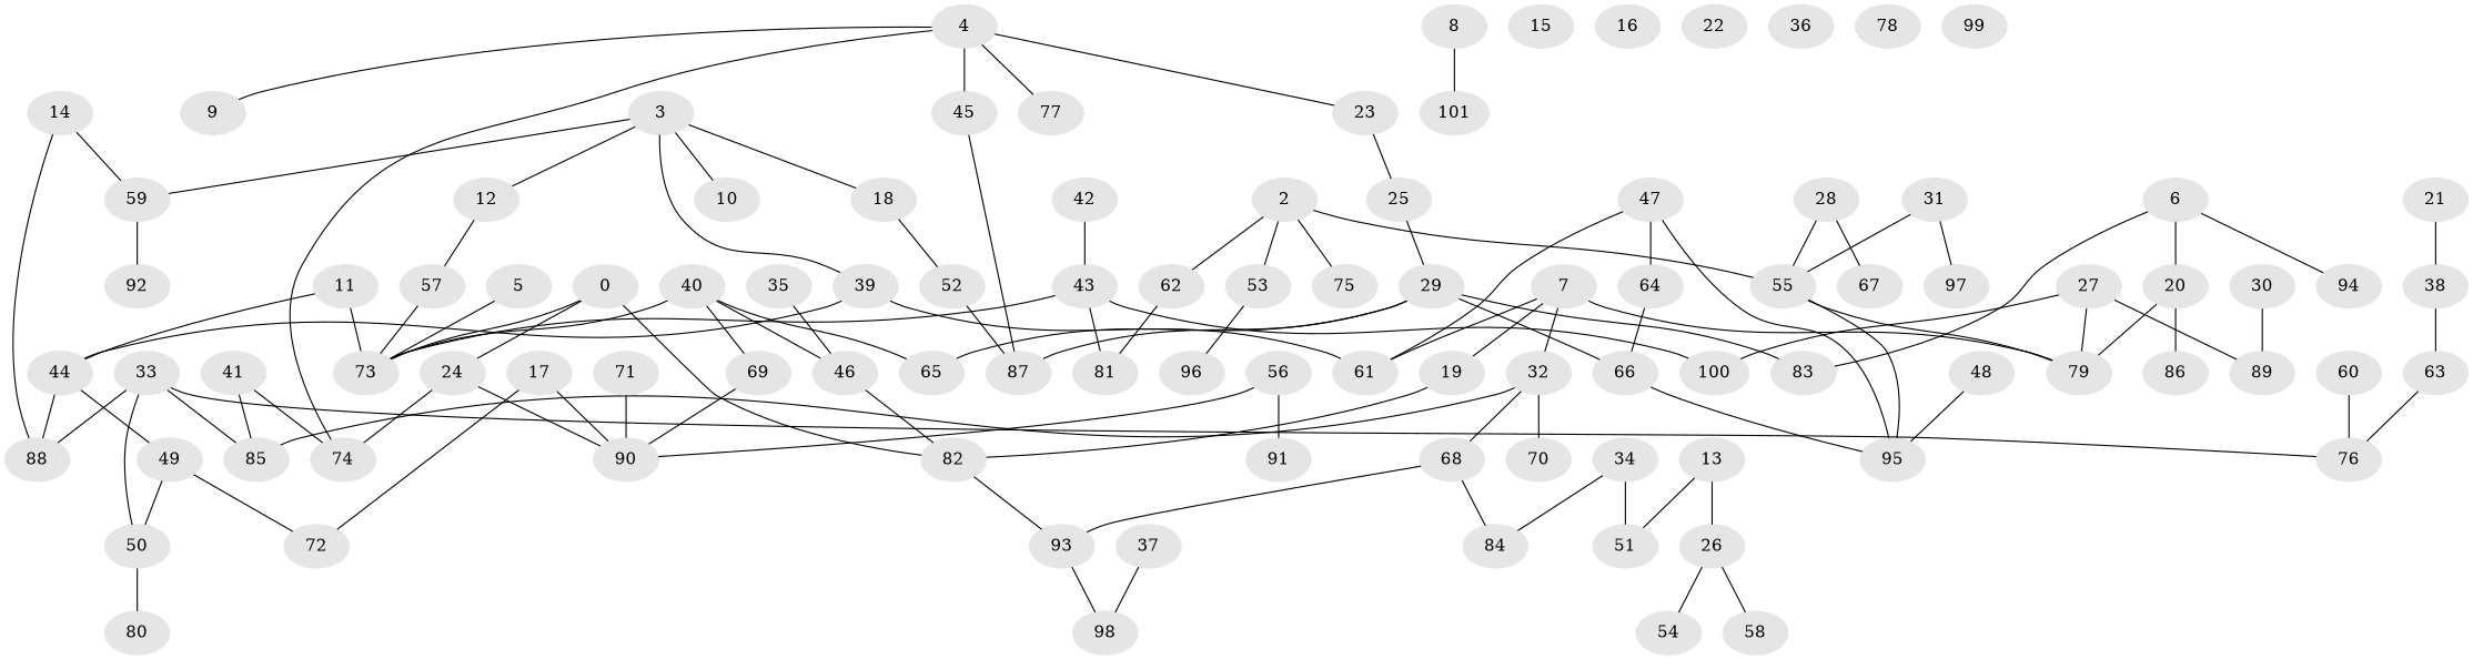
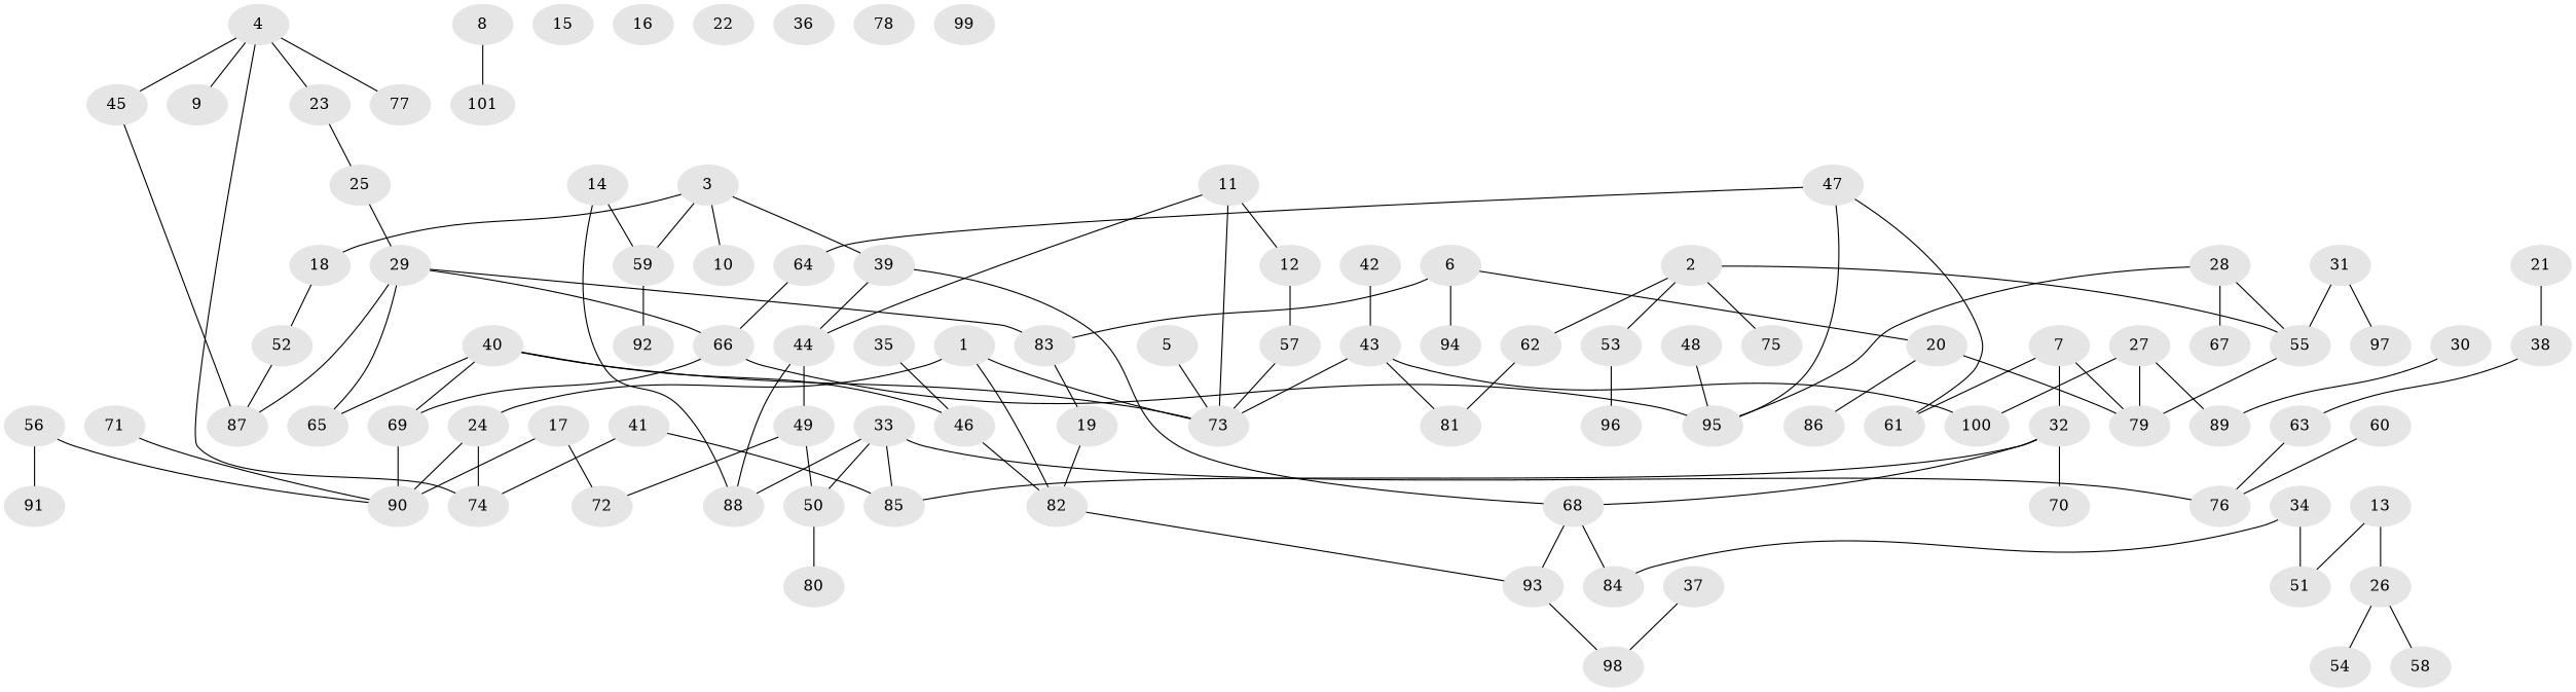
  graph {
    node [color=gray90 style=filled]
-   1 [label=0]
+   1
    24
    73
    82
    74
    90
    93
    2
    53
    55
    62
    75
    96
    79
    95
    81
    3
    10
    12
    18
    39
    59
    57
    52
    30
    89
    44
    68
    92
    4
    9
    23
    45
    77
    25
    87
    5
    69
    6
    20
    83
    94
    86
    7
    19
    32
    61
    70
    85
    8
    101
    11
    88
    49
    13
    26
    51
    54
    58
    14
    15
    16
    17
    72
    21
    38
    63
    22
    29
    65
    66
    27
    100
    28
    67
    31
    97
    84
    33
    50
    76
    80
    34
    35
    46
    36
    37
    98
    40
    41
    42
    43
    47
    64
    48
    56
    91
    60
    71
    78
    99
    1 -- 24
    1 -- 73
    1 -- 82
    24 -- 74
    24 -- 90
    82 -- 93
    93 -- 98
    2 -- 53
    2 -- 55
    2 -- 62
    2 -- 75
    53 -- 96
    55 -- 79
-   55 -- 95
+   28 -- 95
    62 -- 81
    3 -- 10
-   3 -- 12
+   11 -- 12
    3 -- 18
    3 -- 39
    3 -- 59
    12 -- 57
    18 -- 52
    39 -- 44
-   39 -- 61
+   39 -- 68
    59 -- 92
    57 -- 73
    52 -- 87
    30 -- 89
    44 -- 88
    44 -- 49
    68 -- 93
    68 -- 84
    4 -- 74
    4 -- 9
    4 -- 23
    4 -- 45
    4 -- 77
    23 -- 25
    45 -- 87
    25 -- 29
    5 -- 73
    69 -- 90
    6 -- 20
    6 -- 83
    6 -- 94
    20 -- 79
    20 -- 86
    7 -- 79
-   7 -- 19
+   83 -- 19
    7 -- 32
    7 -- 61
    19 -- 82
    32 -- 68
    32 -- 70
    32 -- 85
    8 -- 101
    11 -- 73
    11 -- 44
    49 -- 72
    49 -- 50
    13 -- 26
    13 -- 51
    26 -- 54
    26 -- 58
    14 -- 59
    14 -- 88
    17 -- 90
    17 -- 72
    21 -- 38
    38 -- 63
    63 -- 76
    29 -- 87
    29 -- 83
    29 -- 65
    29 -- 66
    66 -- 95
+   66 -- 69
    27 -- 79
    27 -- 89
    27 -- 100
    28 -- 55
    28 -- 67
    31 -- 55
    31 -- 97
    33 -- 85
    33 -- 88
    33 -- 50
    33 -- 76
    50 -- 80
    34 -- 51
    34 -- 84
    35 -- 46
    46 -- 82
    37 -- 98
    40 -- 73
    40 -- 69
    40 -- 65
    40 -- 46
    41 -- 74
    41 -- 85
    42 -- 43
    43 -- 73
    43 -- 81
    43 -- 100
    47 -- 95
    47 -- 61
    47 -- 64
    64 -- 66
    48 -- 95
    56 -- 90
    56 -- 91
    60 -- 76
    71 -- 90
  }
